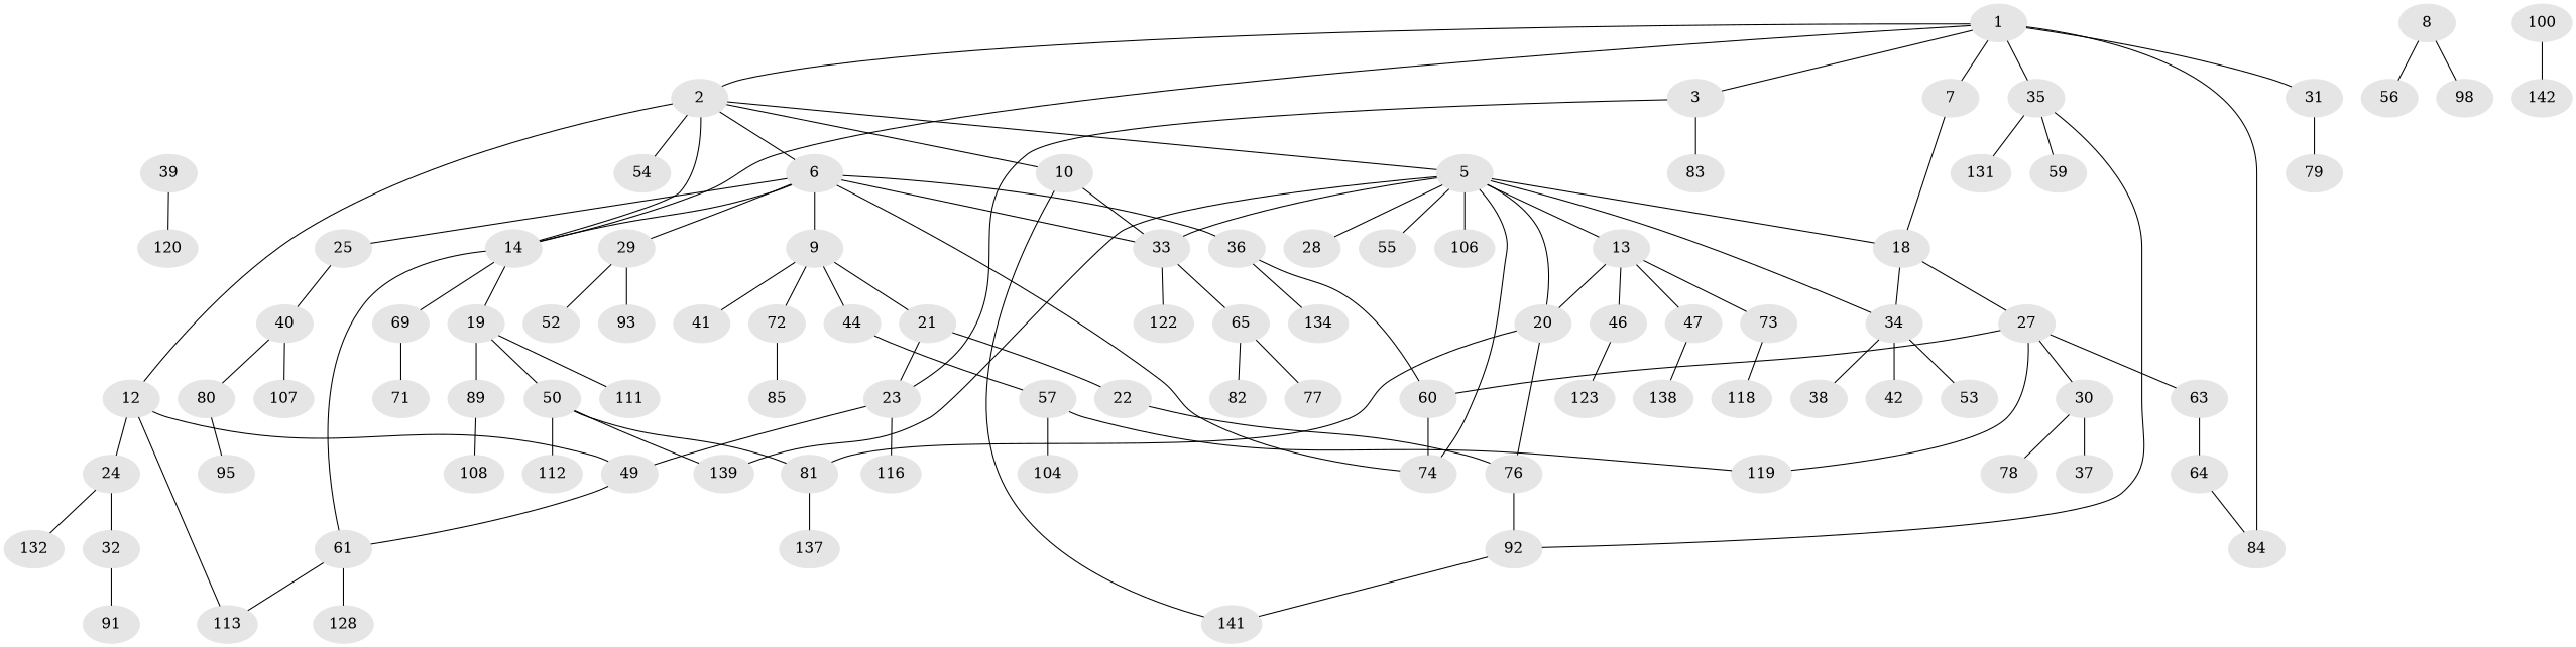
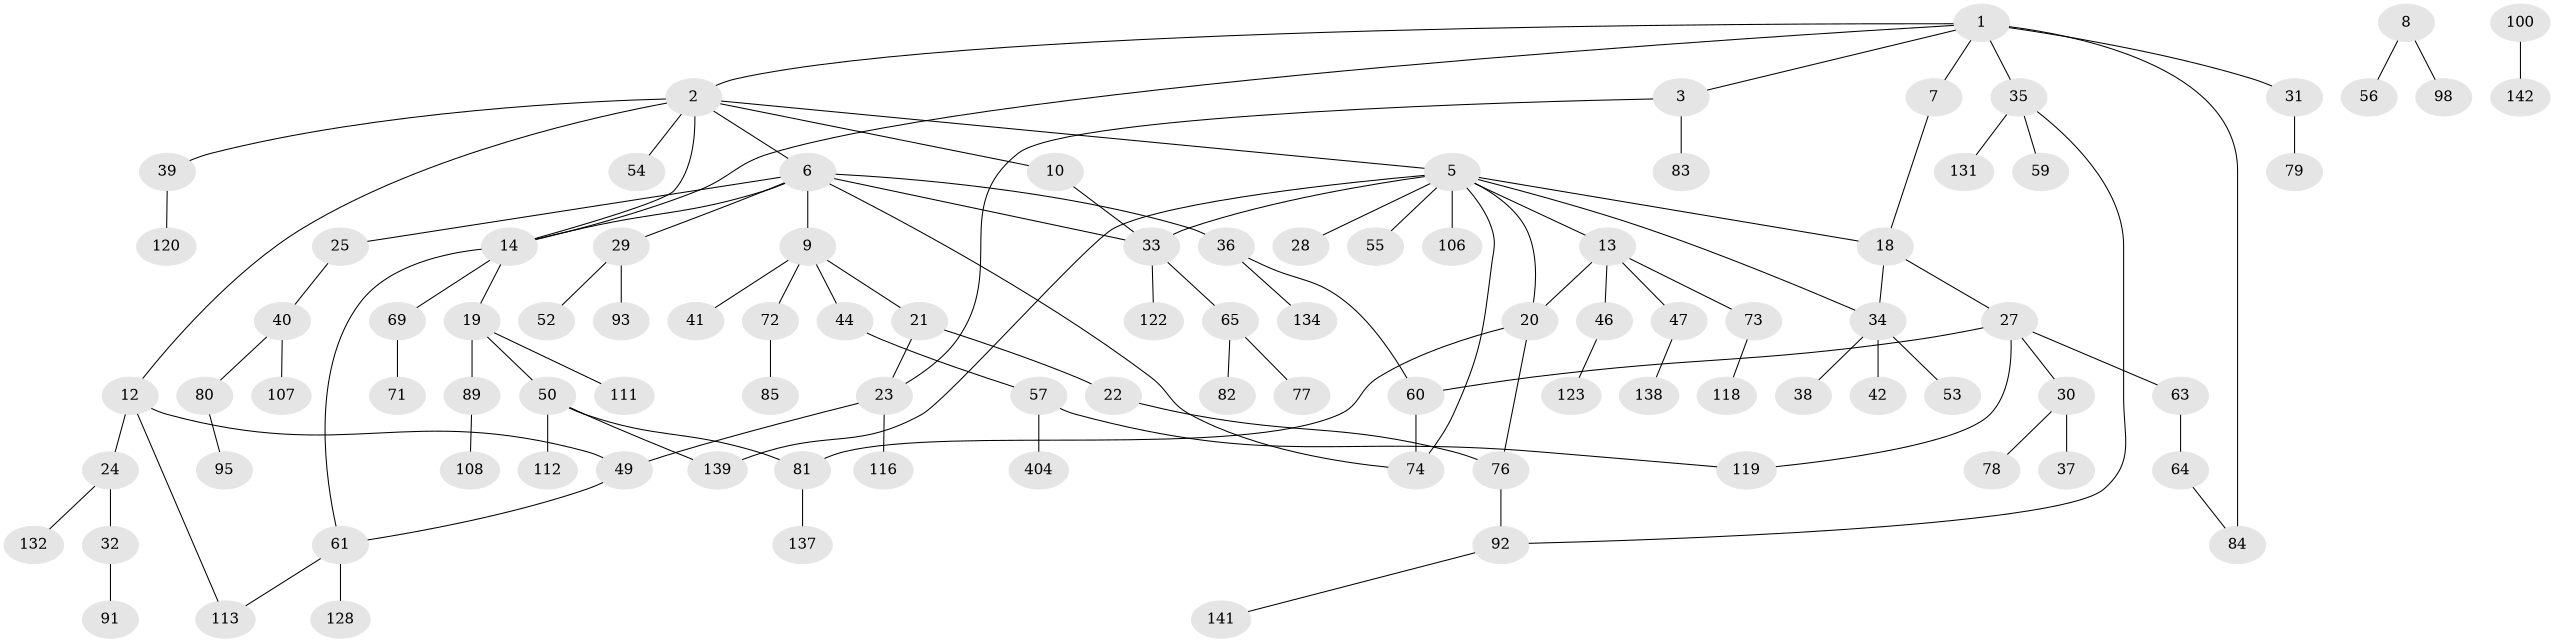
  graph {
    node [color=gray90 style=filled]
    1 [super="+45"]
    2 [super="+4"]
    3 [super="+121"]
    7 [super="+16"]
    14 [super="+62"]
    31
    35 [super="+75"]
    84 [super="+94"]
    5 [super="+11"]
    6 [super="+26"]
    10
    12 [super="+43"]
    39 [super="+115"]
    54 [super="+135"]
    23 [super="+83"]
    n16 [label=83 super="+130"]
    18 [super="+48"]
    19 [super="+110"]
    61 [super="+136"]
    69
    79 [super="+102"]
    59
    92 [super="+129"]
    131
    13 [super="+17"]
    20 [super="+97"]
    28
    33 [super="+126"]
    34
    55
    74 [super="+114"]
    106
    139
    9 [super="+15"]
    25 [super="+68"]
    29 [super="+124"]
    36 [super="+66"]
    8
    56
    98
    141
    24 [super="+127"]
    49
    113
    120
    116
    46
    47 [super="+67"]
    73 [super="+109"]
    27 [super="+90"]
    76 [super="+125"]
    81 [super="+93"]
    65
    122
    38 [super="+144"]
    42
    53 [super="+103"]
    21
    41
    44 [super="+51"]
    72
    40 [super="+99"]
    52
    n64 [label=93]
    60
    134
    100 [super="+143"]
    142
    22
    57 [super="+70"]
    85
    32 [super="+88"]
    132 [super="+133"]
    123
    138
    118
    50 [super="+101"]
    89 [super="+145"]
    111
    128
    71
    30 [super="+105"]
    63
    119
    112
    108
    137
    91
    80
    107
    37
    78 [super="+117"]
    64 [super="+87"]
    77
    82
    95
-   104
+   104 [label=404]
    1 -- 2
    1 -- 3
    1 -- 7
    1 -- 14
    1 -- 31
    1 -- 35
    1 -- 84 [weight=2]
    2 -- 14
    2 -- 5
    2 -- 6
    2 -- 10
    2 -- 12
+   2 -- 39
    2 -- 54
    3 -- 23
    3 -- n16
    7 -- 18
    14 -- 19
    14 -- 61
    14 -- 69
    31 -- 79
    35 -- 59
    35 -- 92
    35 -- 131
    5 -- 18
    5 -- 13
    5 -- 20
    5 -- 28
    5 -- 33
    5 -- 34
    5 -- 55
    5 -- 74
    5 -- 106
    5 -- 139
    6 -- 14
    6 -- 33
    6 -- 74
    6 -- 9
    6 -- 25
    6 -- 29
    6 -- 36
    10 -- 33
-   10 -- 141
    12 -- 24
    12 -- 49
    12 -- 113
    39 -- 120
    23 -- 49
    23 -- 116
    18 -- 34
    18 -- 27
    19 -- 50
    19 -- 89
    19 -- 111
    61 -- 113
    61 -- 128
    69 -- 71
    92 -- 141
    13 -- 20
    13 -- 46
    13 -- 47
    13 -- 73
    20 -- 76
    20 -- 81
    33 -- 65
    33 -- 122
    34 -- 38
    34 -- 42
    34 -- 53
    9 -- 21
    9 -- 41
    9 -- 44
    9 -- 72
    25 -- 40
    29 -- 52
    29 -- n64
    36 -- 60
    36 -- 134
    8 -- 56
    8 -- 98
    24 -- 32
    24 -- 132
    49 -- 61
    46 -- 123
    47 -- 138
    73 -- 118
    27 -- 60
    27 -- 30
    27 -- 63
    27 -- 119
    76 -- 92
    81 -- 137
    65 -- 77
    65 -- 82
    21 -- 23
    21 -- 22
    44 -- 57
    72 -- 85
    40 -- 80
    40 -- 107
    60 -- 74
    100 -- 142
    22 -- 76
    57 -- 119
    57 -- 104
    32 -- 91
    50 -- 139
    50 -- 81
    50 -- 112
    89 -- 108
    30 -- 37
    30 -- 78
    63 -- 64
    80 -- 95
    64 -- 84
  }
